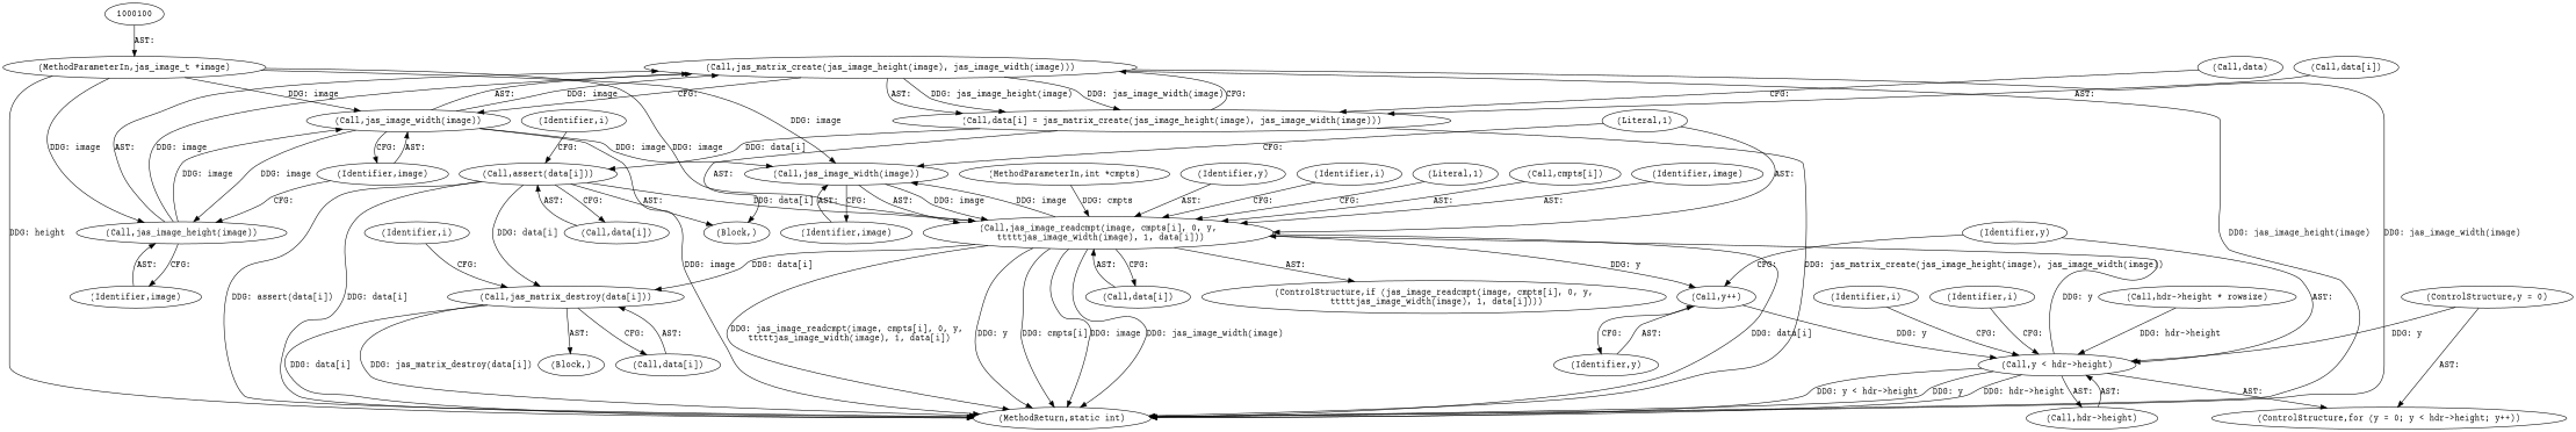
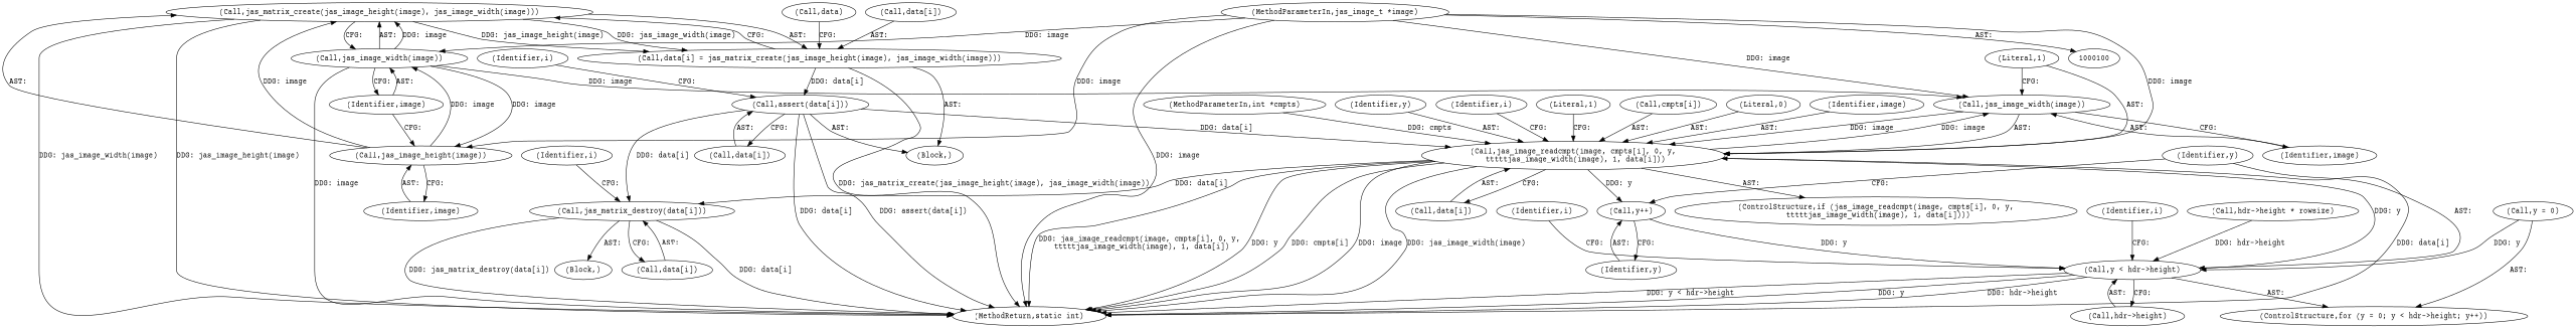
  digraph {
    fontname="Courier Prime"
    node [fontname="Courier Prime"]
    edge [fontname="Courier Prime"]
    n1 [label="(Call,jas_matrix_create(jas_image_height(image), jas_image_width(image)))"]
    n2 [label="(Call,jas_image_width(image))"]
    n3 [label="(Call,data[i] = jas_matrix_create(jas_image_height(image), jas_image_width(image)))"]
    n4 [label="(MethodReturn,static int)"]
    n5 [label="(Call,jas_image_height(image))"]
    n6 [label="(Call,jas_image_width(image))"]
    n7 [label="(Identifier,image)"]
    n8 [label="(Call,assert(data[i]))"]
    n9 [label="(Block,)"]
    n10 [label="(Identifier,image)"]
    n11 [label="(Call,jas_image_readcmpt(image, cmpts[i], 0, y,\n \t\t\t\t\tjas_image_width(image), 1, data[i]))"]
    n12 [label="(Identifier,image)"]
    n13 [label="(MethodParameterIn,jas_image_t *image)"]
    1000100
    n15 [label="(Call,jas_matrix_destroy(data[i]))"]
    n16 [label="(Call,y++)"]
    n17 [label="(Call,data[i])"]
    n18 [label="(ControlStructure,if (jas_image_readcmpt(image, cmpts[i], 0, y,\n \t\t\t\t\tjas_image_width(image), 1, data[i])))"]
    n19 [label="(Call,data[i])"]
    n20 [label="(Block,)"]
    n21 [label="(Call,data[i])"]
    n22 [label="(Call,y < hdr->height)"]
    n23 [label="(Identifier,y)"]
    n24 [label="(ControlStructure,for (y = 0; y < hdr->height; y++))"]
    n25 [label="(Call,hdr->height)"]
    n26 [label="(Literal,1)"]
    n27 [label="(MethodParameterIn,int *cmpts)"]
    n28 [label="(Call,hdr->height * rowsize)"]
    n29 [label="(Identifier,y)"]
    n30 [label="(Identifier,i)"]
    n31 [label="(Call,data)"]
    n32 [label="(Identifier,i)"]
    n33 [label="(Literal,1)"]
-   n34 [label="(ControlStructure,y = 0)"]
+   n34 [label="(Call,y = 0)"]
    n35 [label="(Identifier,i)"]
    n36 [label="(Call,cmpts[i])"]
+   n37 [label="(Literal,0)"]
    n38 [label="(Identifier,image)"]
    n39 [label="(Identifier,y)"]
    n40 [label="(Identifier,i)"]
    n41 [label="(Call,data[i])"]
    n42 [label="(Identifier,i)"]
    n1 -> n2 [label="CFG: "]
    n1 -> n3 [label="AST: "]
    n1 -> n3 [label="DDG: jas_image_height(image)"]
    n1 -> n3 [label="DDG: jas_image_width(image)"]
    n1 -> n4 [label="DDG: jas_image_height(image)"]
    n1 -> n4 [label="DDG: jas_image_width(image)"]
    n2 -> n1 [label="AST: "]
    n2 -> n1 [label="DDG: image"]
    n2 -> n4 [label="DDG: image"]
    n2 -> n5 [label="DDG: image"]
    n2 -> n6 [label="DDG: image"]
    n2 -> n7 [label="CFG: "]
    n3 -> n1 [label="CFG: "]
    n3 -> n4 [label="DDG: jas_matrix_create(jas_image_height(image), jas_image_width(image))"]
    n3 -> n8 [label="DDG: data[i]"]
    n3 -> n9 [label="AST: "]
    n5 -> n1 [label="AST: "]
    n5 -> n1 [label="DDG: image"]
    n5 -> n2 [label="DDG: image"]
    n5 -> n10 [label="CFG: "]
    n6 -> n11 [label="AST: "]
    n6 -> n11 [label="DDG: image"]
    n6 -> n12 [label="CFG: "]
    n7 -> n2 [label="AST: "]
    n7 -> n5 [label="CFG: "]
    n8 -> n4 [label="DDG: assert(data[i])"]
    n8 -> n4 [label="DDG: data[i]"]
    n8 -> n9 [label="AST: "]
    n8 -> n11 [label="DDG: data[i]"]
    n8 -> n15 [label="DDG: data[i]"]
    n8 -> n19 [label="CFG: "]
    n10 -> n5 [label="AST: "]
    n11 -> n4 [label="DDG: data[i]"]
    n11 -> n4 [label="DDG: jas_image_readcmpt(image, cmpts[i], 0, y,\n \t\t\t\t\tjas_image_width(image), 1, data[i])"]
    n11 -> n4 [label="DDG: y"]
    n11 -> n4 [label="DDG: cmpts[i]"]
    n11 -> n4 [label="DDG: image"]
    n11 -> n4 [label="DDG: jas_image_width(image)"]
    n11 -> n6 [label="DDG: image"]
    n11 -> n15 [label="DDG: data[i]"]
    n11 -> n16 [label="DDG: y"]
    n11 -> n17 [label="CFG: "]
    n11 -> n18 [label="AST: "]
    n12 -> n6 [label="AST: "]
    n13 -> n2 [label="DDG: image"]
-   n13 -> n4 [label="DDG: height"]
+   n13 -> n4 [label="DDG: image"]
    n13 -> n5 [label="DDG: image"]
    n13 -> n6 [label="DDG: image"]
    n13 -> n11 [label="DDG: image"]
-   1000100 -> n13 [label="AST: "]
+   n13 -> 1000100 [label="AST: "]
    n15 -> n4 [label="DDG: data[i]"]
    n15 -> n4 [label="DDG: jas_matrix_destroy(data[i])"]
    n15 -> n20 [label="AST: "]
    n15 -> n21 [label="CFG: "]
    n16 -> n22 [label="DDG: y"]
    n16 -> n23 [label="CFG: "]
    n17 -> n11 [label="AST: "]
    n19 -> n8 [label="AST: "]
    n21 -> n15 [label="AST: "]
    n22 -> n4 [label="DDG: y < hdr->height"]
    n22 -> n4 [label="DDG: y"]
    n22 -> n4 [label="DDG: hdr->height"]
    n22 -> n11 [label="DDG: y"]
    n22 -> n24 [label="AST: "]
-   n22 -> n25 [label="AST: "]
+   n22 -> n25 [label="CFG: "]
    n23 -> n16 [label="AST: "]
    n25 -> n22 [label="AST: "]
    n26 -> n6 [label="CFG: "]
    n26 -> n11 [label="AST: "]
    n27 -> n11 [label="DDG: cmpts"]
    n28 -> n22 [label="DDG: hdr->height"]
    n29 -> n11 [label="AST: "]
    n30 -> n15 [label="CFG: "]
    n31 -> n3 [label="CFG: "]
    n32 -> n11 [label="CFG: "]
    n33 -> n11 [label="CFG: "]
    n34 -> n22 [label="DDG: y"]
    n34 -> n24 [label="AST: "]
    n35 -> n8 [label="CFG: "]
    n36 -> n11 [label="AST: "]
+   n37 -> n11 [label="AST: "]
    n38 -> n11 [label="AST: "]
    n39 -> n16 [label="CFG: "]
    n39 -> n22 [label="AST: "]
    n40 -> n22 [label="CFG: "]
    n41 -> n3 [label="AST: "]
    n42 -> n22 [label="CFG: "]
  }
